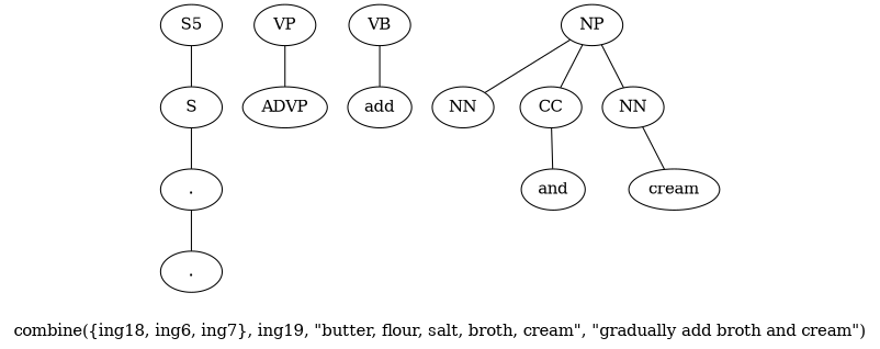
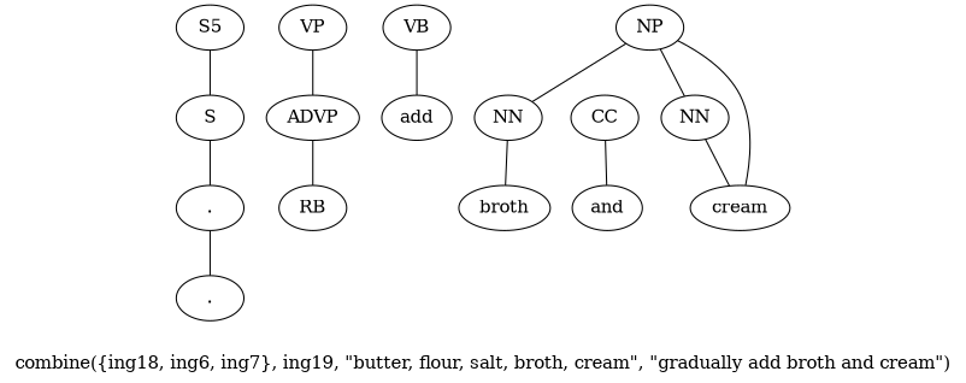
  graph {
    label="combine({ing18, ing6, ing7}, ing19, \"butter, flour, salt, broth, cream\", \"gradually add broth and cream\")"
    n1 [label=S5]
    n2 [label=S]
    n3 [label="."]
    n4 [label=VP]
    n5 [label=ADVP]
    n6 [label="."]
+   n7 [label=RB]
    n8 [label=VB]
    n9 [label=add]
    n10 [label=NP]
    n11 [label=NN]
    n12 [label=CC]
    n13 [label=NN]
+   n14 [label=broth]
    n15 [label=and]
    n16 [label=cream]
    n1 -- n2
    n2 -- n3
    n3 -- n6
    n4 -- n5
+   n5 -- n7
    n8 -- n9
    n10 -- n11
-   n10 -- n12
+   n10 -- n16
    n10 -- n13
+   n11 -- n14
    n12 -- n15
    n13 -- n16
  }
